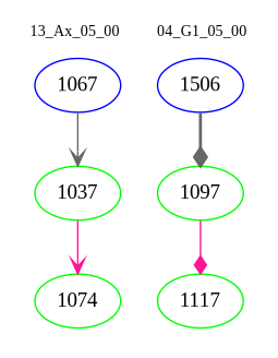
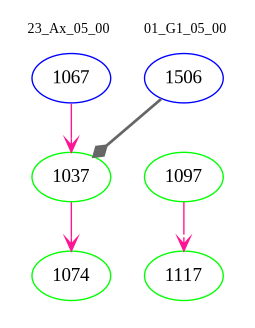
  digraph {
    fontname="Liberation Serif"
    node [color=green fontname="Liberation Serif"]
    edge [arrowhead=vee color=gray40 fontname="Liberation Serif" style=solid]
    n1 [color=blue label=1067]
    n2 [label=1037]
    n3 [label=1074]
    n4 [color=blue label=1506]
    n5 [label=1097]
    n6 [label=1117]
    subgraph cluster_1 {
      color=white
      fontsize=10
-     label="13_Ax_05_00"
+     label="23_Ax_05_00"
      n1
      n2
      n3
    }
    subgraph cluster_2 {
      color=white
      fontsize=10
-     label="04_G1_05_00"
+     label="01_G1_05_00"
      n4
      n5
      n6
    }
-   n1 -> n2
+   n1 -> n2 [color=deeppink]
    n2 -> n3 [color=deeppink]
-   n4 -> n5 [arrowhead=diamond style=bold]
-   n5 -> n6 [arrowhead=diamond color=deeppink]
+   n4 -> n2 [arrowhead=diamond style=bold]
+   n5 -> n6 [color=deeppink]
  }
